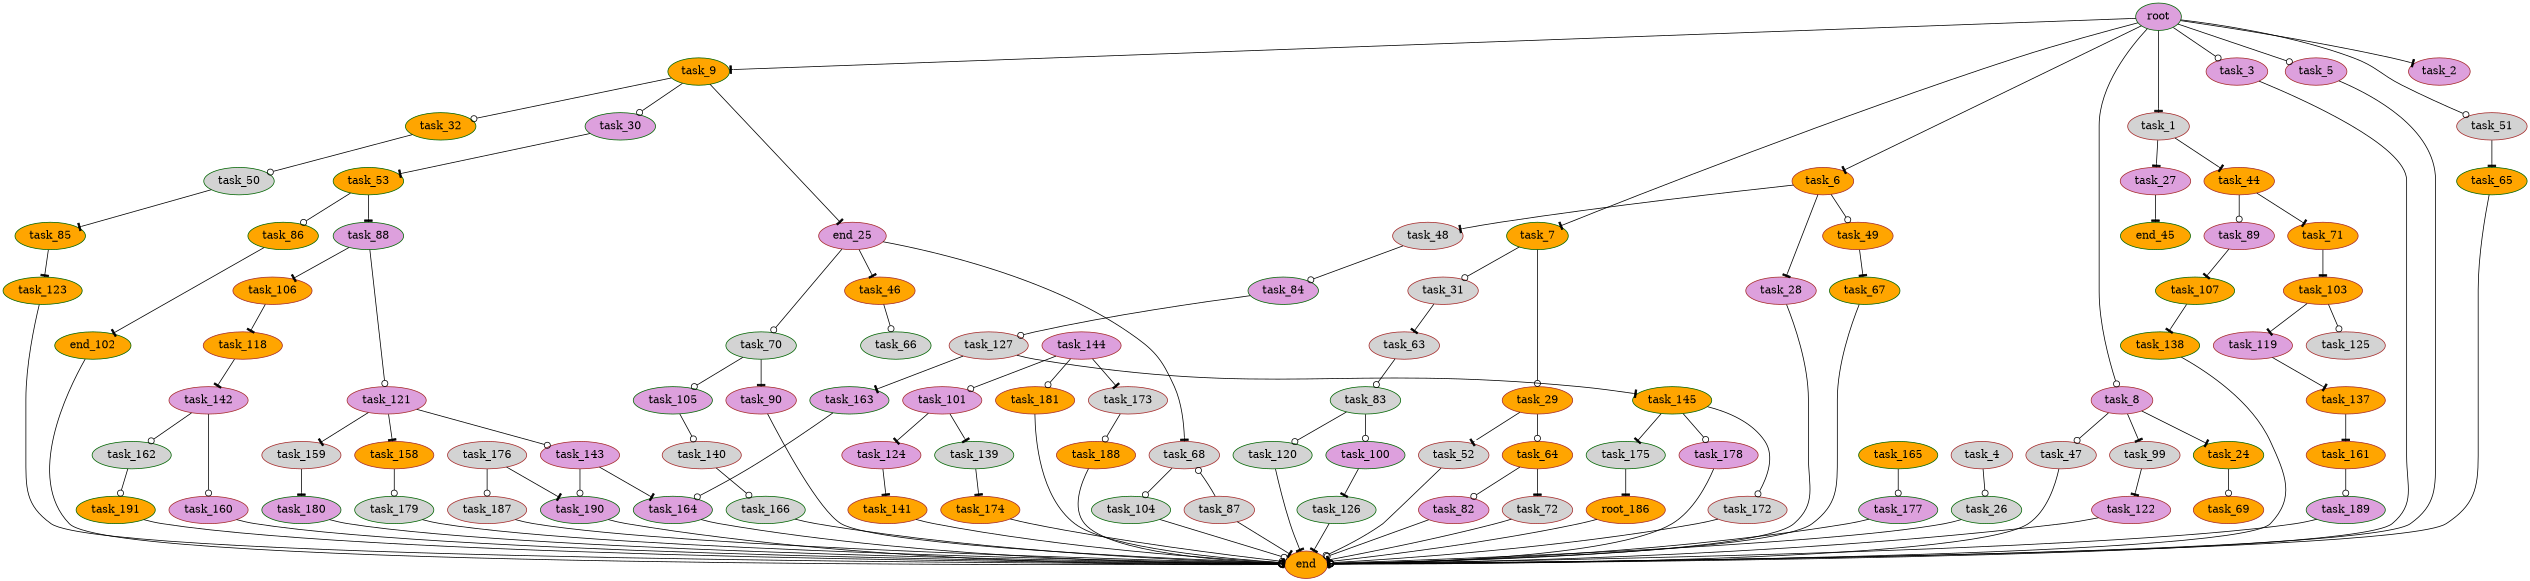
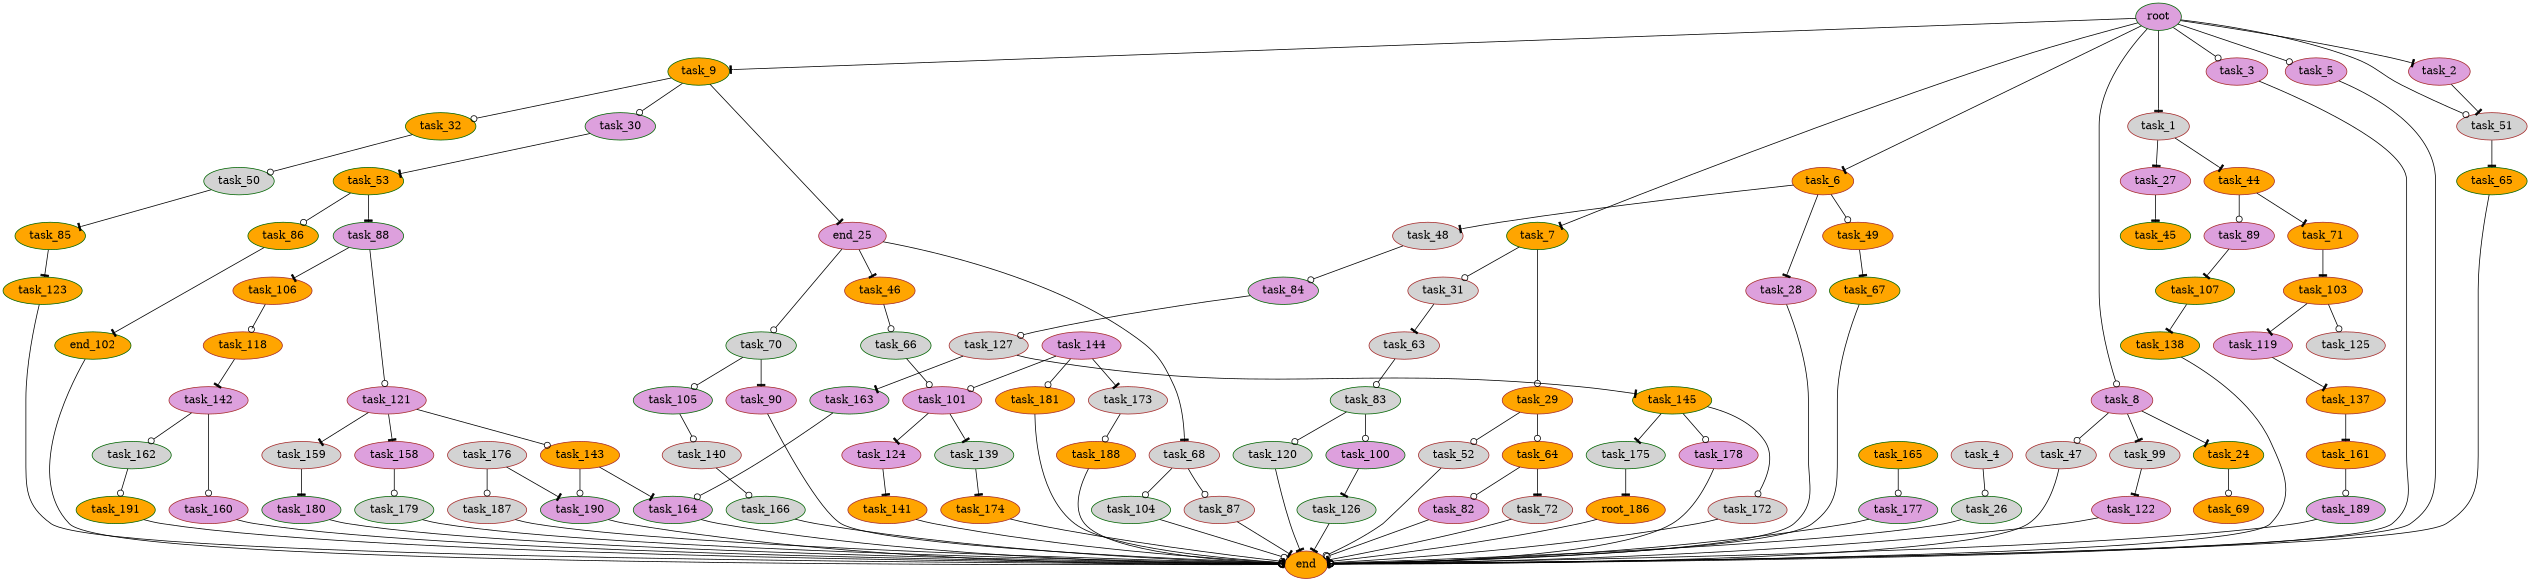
  digraph {
    node [color=brown fillcolor=orange style=filled]
    edge [arrowhead=tee]
    task_142 [fillcolor=plum]
    task_118
    task_162 [color=darkgreen fillcolor=lightgrey]
    task_160 [fillcolor=plum]
    n5 [color=darkgreen label=end_102]
    end
    task_65 [color=darkgreen]
    task_176 [fillcolor=lightgrey]
    task_190 [color=darkgreen fillcolor=plum]
    task_187 [fillcolor=lightgrey]
    task_191 [color=darkgreen]
-   task_158
+   task_158 [fillcolor=plum]
    task_179 [color=darkgreen fillcolor=lightgrey]
    task_105 [color=darkgreen fillcolor=plum]
    task_140 [fillcolor=lightgrey]
    task_166 [color=darkgreen fillcolor=lightgrey]
    task_72 [fillcolor=lightgrey]
    task_119 [fillcolor=plum]
    task_137
    task_161
-   task_45 [color=darkgreen label=end_45]
+   task_45 [color=darkgreen]
    n22 [fillcolor=plum label=end_25]
    task_46
    task_70 [color=darkgreen fillcolor=lightgrey]
    task_68 [fillcolor=lightgrey]
    task_66 [color=darkgreen fillcolor=lightgrey]
    task_90 [fillcolor=plum]
    task_104 [color=darkgreen fillcolor=lightgrey]
    task_87 [fillcolor=lightgrey]
    task_144 [fillcolor=plum]
    task_181
    task_173 [fillcolor=lightgrey]
    task_101 [fillcolor=plum]
    task_188
    task_44
    task_71
    task_89 [fillcolor=plum]
    task_103
    task_107 [color=darkgreen]
    task_164 [color=darkgreen fillcolor=plum]
    task_82 [fillcolor=plum]
    task_139 [color=darkgreen fillcolor=lightgrey]
    task_174
    task_28 [fillcolor=plum]
    task_67 [color=darkgreen]
    task_49
    task_125 [fillcolor=lightgrey]
    task_120 [color=darkgreen fillcolor=lightgrey]
    task_127 [fillcolor=lightgrey]
    task_163 [color=darkgreen fillcolor=plum]
    task_145 [color=darkgreen]
    task_172 [fillcolor=lightgrey]
    task_178 [fillcolor=plum]
    task_175 [color=darkgreen fillcolor=lightgrey]
    task_31 [fillcolor=lightgrey]
    task_63 [fillcolor=lightgrey]
    task_83 [color=darkgreen fillcolor=lightgrey]
    task_50 [color=darkgreen fillcolor=lightgrey]
    task_85 [color=darkgreen]
    task_123 [color=darkgreen]
    task_159 [fillcolor=lightgrey]
    task_180 [color=darkgreen fillcolor=plum]
    task_106
    task_121 [fillcolor=plum]
-   task_143 [fillcolor=plum]
+   task_143
    task_122 [fillcolor=plum]
    task_126 [color=darkgreen fillcolor=lightgrey]
    task_52 [fillcolor=lightgrey]
    task_2 [fillcolor=plum]
    task_51 [fillcolor=lightgrey]
    n71 [label=root_186]
    task_30 [color=darkgreen fillcolor=plum]
    task_53 [color=darkgreen]
    task_86 [color=darkgreen]
    task_88 [color=darkgreen fillcolor=plum]
    task_177 [color=darkgreen fillcolor=plum]
    task_4 [fillcolor=lightgrey]
    task_26 [color=darkgreen fillcolor=lightgrey]
    task_48 [fillcolor=lightgrey]
    task_84 [color=darkgreen fillcolor=plum]
    task_141
    task_138 [color=darkgreen]
    task_24 [color=darkgreen]
    task_69
    task_3 [fillcolor=plum]
    task_9 [color=darkgreen]
    task_32 [color=darkgreen]
    task_189 [color=darkgreen fillcolor=plum]
    task_124 [fillcolor=plum]
    task_1 [fillcolor=lightgrey]
    task_27 [fillcolor=plum]
    task_99 [fillcolor=lightgrey]
    task_5 [fillcolor=plum]
    task_8 [fillcolor=plum]
    task_47 [fillcolor=lightgrey]
    task_64
    task_100 [color=darkgreen fillcolor=plum]
    task_29
    root [color=darkgreen fillcolor=plum]
    task_6
    task_7 [color=darkgreen]
    task_165 [color=darkgreen]
    task_142 -> task_162 [arrowhead=odot]
    task_142 -> task_160 [arrowhead=odot]
    task_118 -> task_142
    task_162 -> task_191 [arrowhead=odot]
    task_160 -> end [arrowhead=odot]
    n5 -> end [arrowhead=odot]
    task_65 -> end
    task_176 -> task_190
    task_176 -> task_187 [arrowhead=odot]
    task_190 -> end [arrowhead=odot]
    task_187 -> end
    task_191 -> end
    task_158 -> task_179 [arrowhead=odot]
    task_179 -> end
    task_105 -> task_140 [arrowhead=odot]
    task_140 -> task_166 [arrowhead=odot]
    task_166 -> end [arrowhead=odot]
    task_72 -> end
    task_119 -> task_137
    task_137 -> task_161
    task_161 -> task_189 [arrowhead=odot]
    n22 -> task_46
    n22 -> task_70 [arrowhead=odot]
    n22 -> task_68
    task_46 -> task_66 [arrowhead=odot]
    task_70 -> task_105 [arrowhead=odot]
    task_70 -> task_90
    task_68 -> task_104 [arrowhead=odot]
-   task_87 -> task_68 [arrowhead=odot]
+   task_68 -> task_87 [arrowhead=odot]
+   task_66 -> task_101 [arrowhead=odot]
    task_90 -> end [arrowhead=odot]
    task_104 -> end [arrowhead=odot]
    task_87 -> end
    task_144 -> task_181 [arrowhead=odot]
    task_144 -> task_173
    task_144 -> task_101 [arrowhead=odot]
    task_181 -> end
    task_173 -> task_188 [arrowhead=odot]
    task_101 -> task_139
    task_101 -> task_124
    task_188 -> end [arrowhead=odot]
    task_44 -> task_71
    task_44 -> task_89 [arrowhead=odot]
    task_71 -> task_103
    task_89 -> task_107
    task_103 -> task_119
    task_103 -> task_125 [arrowhead=odot]
    task_107 -> task_138
    task_164 -> end [arrowhead=odot]
    task_82 -> end [arrowhead=odot]
    task_139 -> task_174
    task_174 -> end [arrowhead=odot]
    task_28 -> end
    task_67 -> end
    task_49 -> task_67
    task_120 -> end
    task_127 -> task_163
    task_127 -> task_145
    task_163 -> task_164 [arrowhead=odot]
    task_145 -> task_172 [arrowhead=odot]
    task_145 -> task_178 [arrowhead=odot]
    task_145 -> task_175
    task_172 -> end [arrowhead=odot]
    task_178 -> end [arrowhead=odot]
    task_175 -> n71
    task_31 -> task_63
    task_63 -> task_83 [arrowhead=odot]
    task_83 -> task_120 [arrowhead=odot]
    task_83 -> task_100 [arrowhead=odot]
    task_50 -> task_85
    task_85 -> task_123
    task_123 -> end
    task_159 -> task_180
    task_180 -> end [arrowhead=odot]
-   task_106 -> task_118
+   task_106 -> task_118 [arrowhead=odot]
    task_121 -> task_158
    task_121 -> task_159
    task_121 -> task_143 [arrowhead=odot]
    task_143 -> task_190 [arrowhead=odot]
    task_143 -> task_164
    task_122 -> end [arrowhead=odot]
    task_126 -> end
    task_52 -> end [arrowhead=odot]
+   task_2 -> task_51
    task_51 -> task_65
    n71 -> end
    task_30 -> task_53
    task_53 -> task_86 [arrowhead=odot]
    task_53 -> task_88
    task_86 -> n5
    task_88 -> task_106
    task_88 -> task_121 [arrowhead=odot]
    task_177 -> end
    task_4 -> task_26 [arrowhead=odot]
    task_26 -> end [arrowhead=odot]
    task_48 -> task_84 [arrowhead=odot]
    task_84 -> task_127 [arrowhead=odot]
    task_141 -> end
    task_138 -> end
    task_24 -> task_69 [arrowhead=odot]
    task_3 -> end
    task_9 -> n22
    task_9 -> task_30 [arrowhead=odot]
    task_9 -> task_32 [arrowhead=odot]
    task_32 -> task_50 [arrowhead=odot]
    task_189 -> end
    task_124 -> task_141
    task_1 -> task_44
    task_1 -> task_27
    task_27 -> task_45
    task_99 -> task_122
    task_5 -> end [arrowhead=odot]
    task_8 -> task_24
    task_8 -> task_99
    task_8 -> task_47 [arrowhead=odot]
    task_47 -> end
    task_64 -> task_72
    task_64 -> task_82 [arrowhead=odot]
    task_100 -> task_126
-   task_29 -> task_52
+   task_29 -> task_52 [arrowhead=odot]
    task_29 -> task_64 [arrowhead=odot]
    root -> task_2
    root -> task_51 [arrowhead=odot]
    root -> task_3 [arrowhead=odot]
    root -> task_9
    root -> task_1
    root -> task_5 [arrowhead=odot]
    root -> task_8 [arrowhead=odot]
    root -> task_6
    root -> task_7
    task_6 -> task_28
    task_6 -> task_49 [arrowhead=odot]
    task_6 -> task_48
    task_7 -> task_31 [arrowhead=odot]
    task_7 -> task_29 [arrowhead=odot]
    task_165 -> task_177 [arrowhead=odot]
  }
